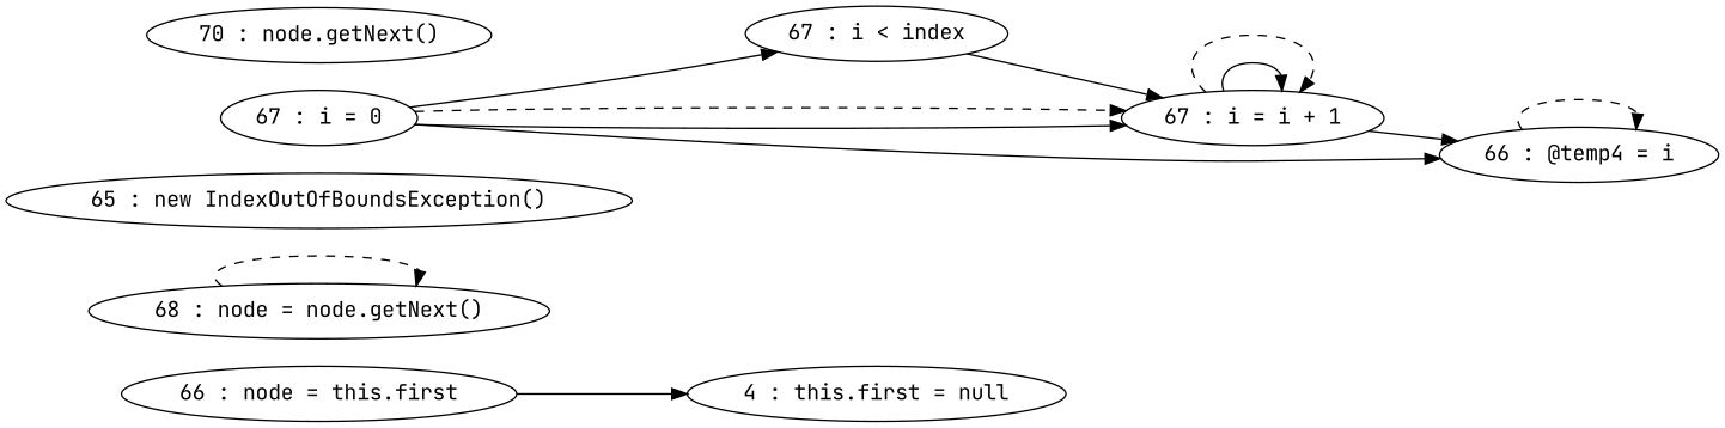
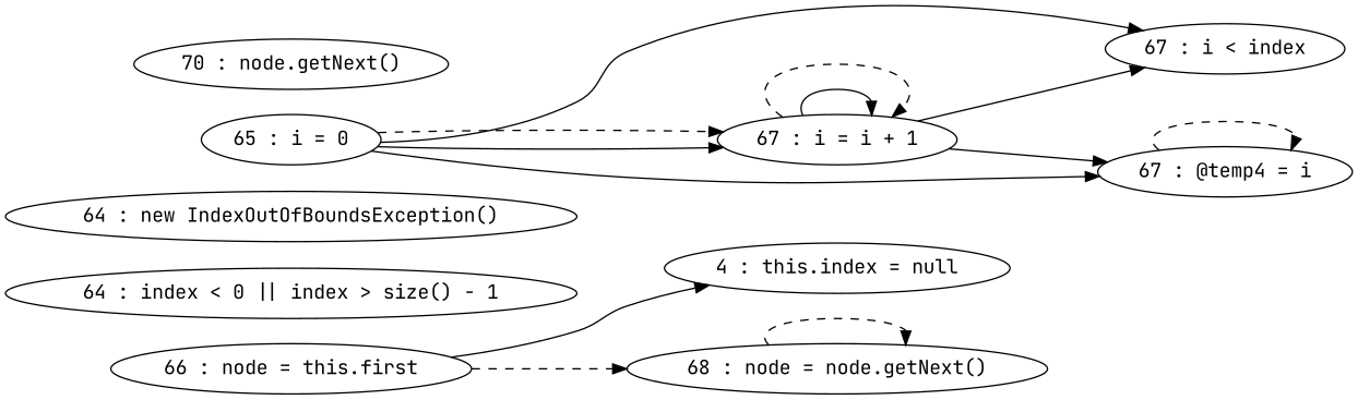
  digraph {
    fontname="JetBrains Mono"
    rankdir=LR
    node [fontname="JetBrains Mono"]
    edge [fontname="JetBrains Mono"]
    "66 : node = this.first"
-   "4 : this.first = null"
+   "4 : this.first = null" [label="4 : this.index = null"]
    "68 : node = node.getNext()"
-   "65 : new IndexOutOfBoundsException()"
-   "67 : i = 0"
+   "64 : index < 0 || index > size() - 1"
+   "65 : new IndexOutOfBoundsException()" [label="64 : new IndexOutOfBoundsException()"]
+   "67 : i = 0" [label="65 : i = 0"]
    "67 : i < index"
-   "67 : @temp4 = i" [label="66 : @temp4 = i"]
+   "67 : @temp4 = i"
    "67 : i = i + 1"
    n10 [label="70 : node.getNext()"]
    "66 : node = this.first" -> "4 : this.first = null"
+   "66 : node = this.first" -> "68 : node = node.getNext()" [style=dashed]
    "68 : node = node.getNext()" -> "68 : node = node.getNext()" [style=dashed]
    "67 : i = 0" -> "67 : i < index"
    "67 : i = 0" -> "67 : @temp4 = i"
    "67 : i = 0" -> "67 : i = i + 1"
    "67 : i = 0" -> "67 : i = i + 1" [style=dashed]
    "67 : @temp4 = i" -> "67 : @temp4 = i" [style=dashed]
-   "67 : i < index" -> "67 : i = i + 1"
+   "67 : i = i + 1" -> "67 : i < index"
    "67 : i = i + 1" -> "67 : @temp4 = i"
    "67 : i = i + 1" -> "67 : i = i + 1"
    "67 : i = i + 1" -> "67 : i = i + 1" [style=dashed]
  }
